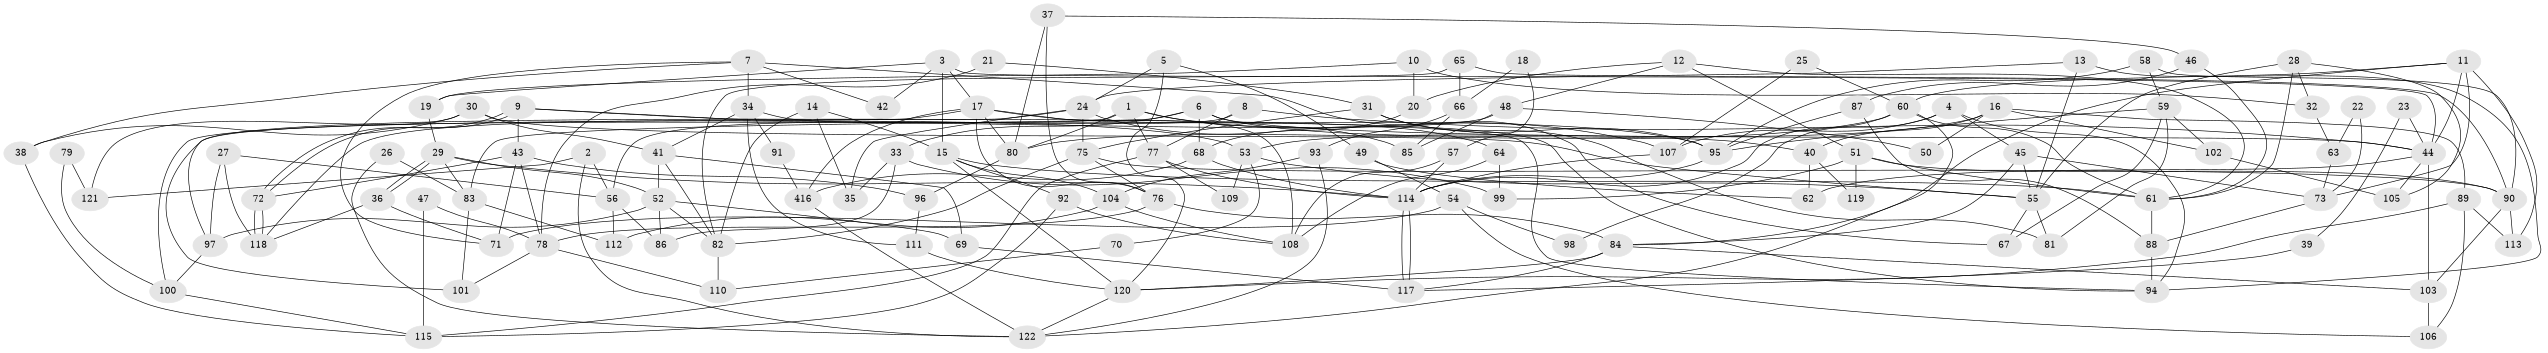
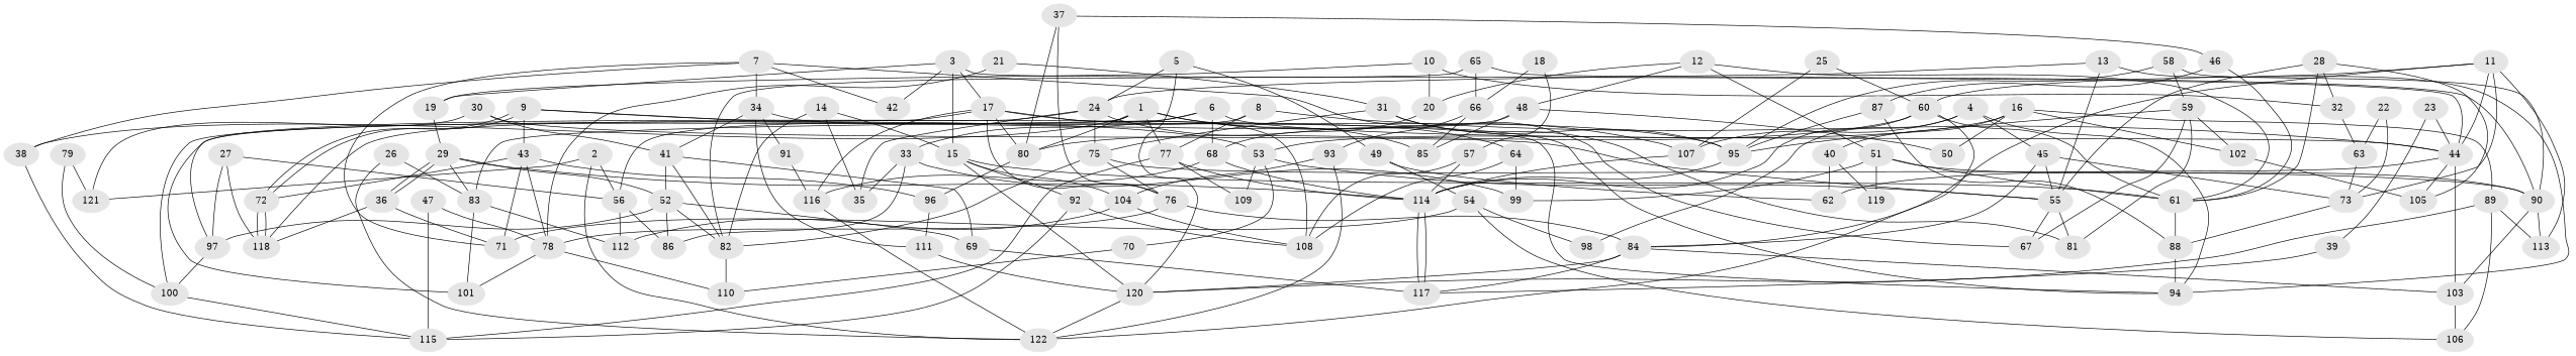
  graph {
    node [color=gray90 style=filled]
    1
    38
    77
    80
    85
    101
    107
    115
    114
    109
    96
    2
    56
    121
    122
    86
    112
    3
    15
    17
    19
    42
    44
    4
    45
    94
    98
    120
    61
    92
    104
    76
    95
    100
    108
-   116 [label=416]
+   116
    29
    105
    62
    103
    73
    84
    55
    5
    24
    49
    35
    64
    75
    97
    54
    6
    33
    40
    68
    83
    99
    119
    7
    34
    67
    71
    41
    91
    111
    8
    9
    43
    53
    72
    78
    70
    118
    10
    20
    32
    63
    11
    60
    113
    88
    117
    12
    48
    51
    50
    90
    13
    81
    14
    82
    110
    16
    89
    102
    106
    18
    57
    66
    93
    36
    52
    21
    31
    22
    23
    39
    25
    26
    27
    28
    69
    30
    37
    46
    87
    47
    58
    59
    65
    79
-   30 -- 38
+   1 -- 38
    1 -- 77
    1 -- 80
    1 -- 85
    1 -- 101
    1 -- 107
    38 -- 115
    77 -- 115
    77 -- 114
    77 -- 109
    80 -- 96
    107 -- 114
    114 -- 117
    114 -- 117
    96 -- 111
    2 -- 56
    2 -- 121
    2 -- 122
    56 -- 86
    56 -- 112
    3 -- 15
    3 -- 17
    3 -- 19
    3 -- 42
    3 -- 44
    15 -- 120
    15 -- 61
    15 -- 92
    15 -- 104
    17 -- 80
    17 -- 76
    17 -- 95
    17 -- 100
    17 -- 108
    17 -- 116
    19 -- 29
    44 -- 105
    44 -- 62
    44 -- 103
    4 -- 107
    4 -- 45
    4 -- 94
    4 -- 98
    45 -- 73
    45 -- 84
    45 -- 55
    120 -- 122
    61 -- 88
    92 -- 115
    92 -- 108
    104 -- 112
    104 -- 108
    76 -- 84
    76 -- 78
    95 -- 114
    100 -- 115
    116 -- 122
    29 -- 114
    29 -- 83
    29 -- 36
    29 -- 36
    29 -- 52
    103 -- 106
    73 -- 88
    84 -- 120
    84 -- 103
    84 -- 117
    55 -- 67
    55 -- 81
    5 -- 120
    5 -- 24
    5 -- 49
    24 -- 35
    24 -- 64
    24 -- 75
    24 -- 97
    49 -- 62
    49 -- 54
    64 -- 108
    64 -- 99
    75 -- 76
    75 -- 90
    75 -- 82
    97 -- 100
    54 -- 98
    54 -- 71
    54 -- 106
    6 -- 44
    6 -- 33
-   6 -- 40
    6 -- 68
    6 -- 83
    33 -- 86
    33 -- 35
    33 -- 99
    40 -- 62
    40 -- 119
    68 -- 114
    68 -- 116
    83 -- 101
    83 -- 112
    7 -- 38
    7 -- 42
    7 -- 34
    7 -- 67
    7 -- 71
    34 -- 94
    34 -- 41
    34 -- 91
    34 -- 111
    41 -- 82
    41 -- 52
    41 -- 69
    91 -- 116
    111 -- 120
    8 -- 77
    8 -- 56
    8 -- 44
    9 -- 94
    9 -- 43
    9 -- 53
    9 -- 72
    9 -- 72
    43 -- 96
    43 -- 71
    43 -- 72
    43 -- 78
    53 -- 109
    53 -- 55
    53 -- 70
    72 -- 118
    72 -- 118
    78 -- 101
    78 -- 110
    70 -- 110
    10 -- 19
    10 -- 20
    10 -- 32
    20 -- 68
    32 -- 63
    63 -- 73
    11 -- 44
    11 -- 73
    11 -- 84
    11 -- 60
    11 -- 113
    60 -- 80
    60 -- 114
    60 -- 122
    60 -- 61
    88 -- 94
    12 -- 61
    12 -- 20
    12 -- 48
    12 -- 51
    48 -- 85
    48 -- 118
    48 -- 50
    51 -- 61
    51 -- 99
    51 -- 119
    51 -- 90
    90 -- 103
    90 -- 113
    13 -- 94
    13 -- 55
    13 -- 24
    14 -- 15
    14 -- 35
    14 -- 82
    82 -- 110
    16 -- 40
    16 -- 53
    16 -- 50
    16 -- 89
    16 -- 102
    89 -- 120
    89 -- 113
    89 -- 106
    102 -- 105
    18 -- 57
    18 -- 66
    57 -- 114
    57 -- 108
    66 -- 85
    66 -- 93
    93 -- 122
    93 -- 104
    36 -- 71
    36 -- 118
    52 -- 86
    52 -- 97
    52 -- 82
    52 -- 69
    21 -- 78
    21 -- 31
    31 -- 95
    31 -- 75
    31 -- 81
    22 -- 73
    22 -- 63
    23 -- 44
    23 -- 39
    39 -- 117
    25 -- 107
    25 -- 60
    26 -- 122
    26 -- 83
    27 -- 56
    27 -- 97
    27 -- 118
    28 -- 61
    28 -- 105
    28 -- 55
    28 -- 32
    69 -- 117
    30 -- 121
    30 -- 55
    30 -- 41
    37 -- 80
    37 -- 76
    37 -- 46
    46 -- 61
    46 -- 87
    87 -- 95
    87 -- 88
    47 -- 115
    47 -- 78
    58 -- 95
    58 -- 90
    58 -- 59
    59 -- 95
    59 -- 67
    59 -- 81
    59 -- 102
    65 -- 90
    65 -- 82
    65 -- 66
    79 -- 121
    79 -- 100
  }
